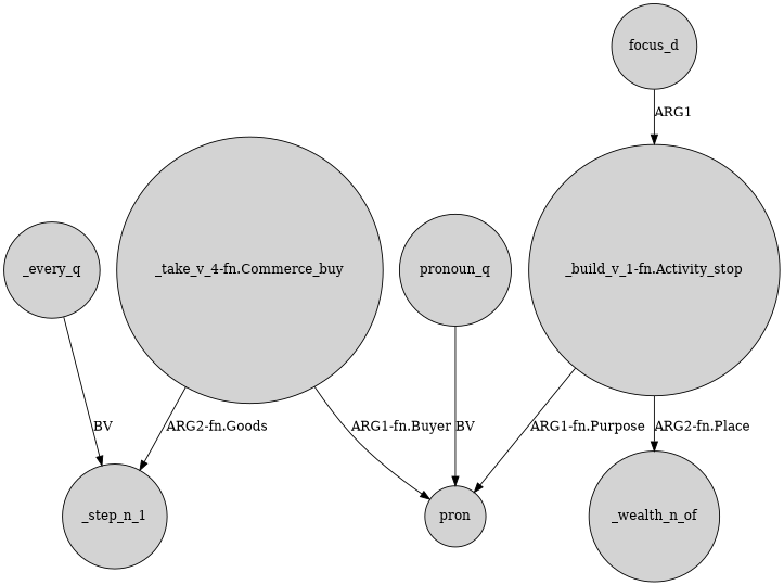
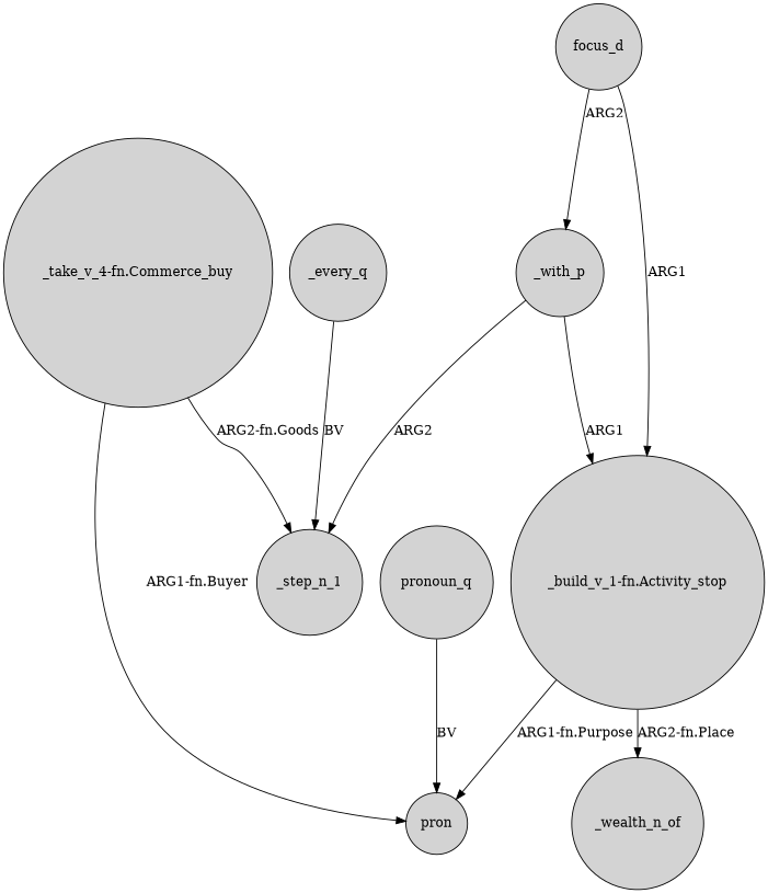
  digraph {
    node [shape=circle style=filled]
+   _with_p
    _step_n_1
    "_build_v_1-fn.Activity_stop"
    _wealth_n_of
    pron
    _every_q
    focus_d
    pronoun_q
    n9 [label="_take_v_4-fn.Commerce_buy"]
+   _with_p -> _step_n_1 [label=ARG2]
+   _with_p -> "_build_v_1-fn.Activity_stop" [label=ARG1]
    "_build_v_1-fn.Activity_stop" -> _wealth_n_of [label="ARG2-fn.Place"]
    "_build_v_1-fn.Activity_stop" -> pron [label="ARG1-fn.Purpose"]
    _every_q -> _step_n_1 [label=BV]
+   focus_d -> _with_p [label=ARG2]
    focus_d -> "_build_v_1-fn.Activity_stop" [label=ARG1]
    pronoun_q -> pron [label=BV]
    n9 -> _step_n_1 [label="ARG2-fn.Goods"]
    n9 -> pron [label="ARG1-fn.Buyer"]
  }
